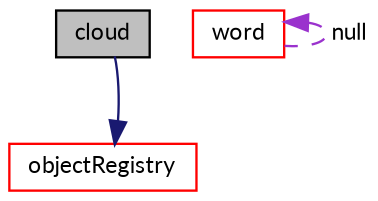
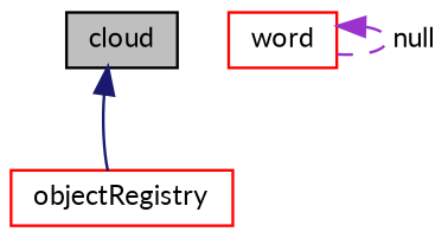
  digraph {
    fontname=Lato
    node [color=red fontname=Lato fontsize=10 shape=record]
    edge [dir=back fontname=Lato fontsize=10 labelfontname=Helvetica labelfontsize=10]
    n1 [color=black fillcolor=grey75 fontcolor=black height=0.2 label=cloud style=filled width=0.4]
    n2 [height=0.2 label=objectRegistry width=0.4]
    n3 [height=0.2 label=word width=0.4]
-   n2 -> n1 [color=midnightblue style=solid]
+   n1 -> n2 [color=midnightblue style=solid]
    n3 -> n3 [color=darkorchid3 label=" null" style=dashed]
  }
